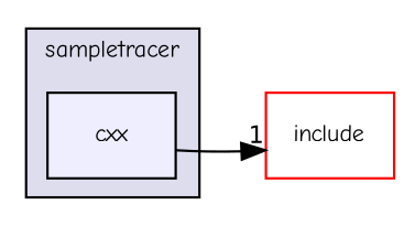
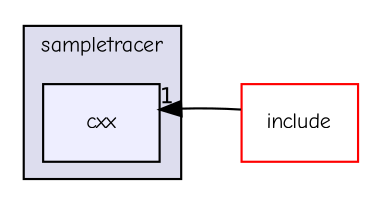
  digraph {
    compound=true
    rankdir=LR
    fontname="Comic Neue"
    node [fontname="Comic Neue" fontsize=10 shape=box style=filled]
    n1 [fillcolor="#eeeeff" label=cxx pencolor=black]
    n2 [color=red fillcolor=white label=include]
    subgraph cluster_1 {
      bgcolor="#ddddee"
      fontsize=10
      label=sampletracer
      pencolor=black
      n1
    }
-   n1 -> n2 [headlabel=1 labeldistance=1.5 labelfontname=Helvetica labelfontsize=10 fontname="Comic Neue"]
+   n2 -> n1 [headlabel=1 labeldistance=1.5 labelfontname=Helvetica labelfontsize=10 fontname="Comic Neue"]
  }
